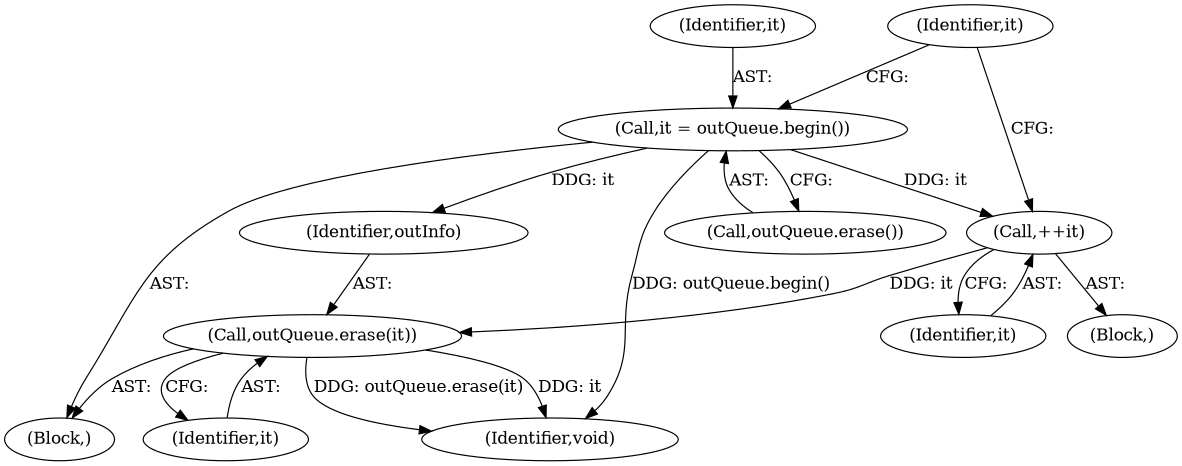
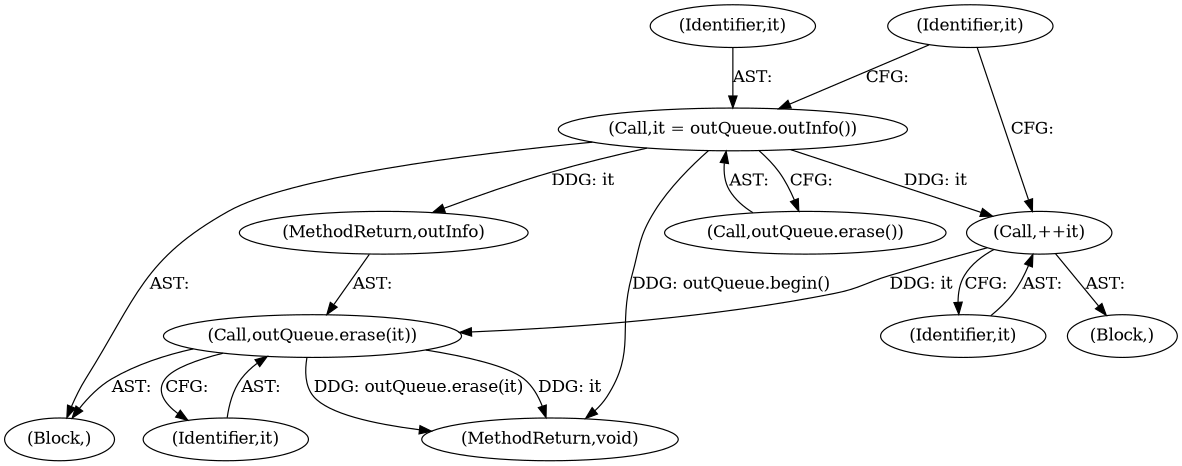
  digraph {
-   n1 [label="(Call,it = outQueue.begin())"]
+   n1 [label="(Call,it = outQueue.outInfo())"]
    n2 [label="(Call,++it)"]
-   n3 [label="(Identifier,void)"]
+   n3 [label="(MethodReturn,void)"]
    n4 [label="(Block,)"]
    n5 [label="(Call,outQueue.erase())"]
-   n6 [label="(Identifier,outInfo)"]
+   n6 [label="(MethodReturn,outInfo)"]
    n7 [label="(Call,outQueue.erase(it))"]
    n8 [label="(Block,)"]
    n9 [label="(Identifier,it)"]
    n10 [label="(Identifier,it)"]
    n11 [label="(Identifier,it)"]
    n12 [label="(Identifier,it)"]
    n1 -> n2 [label="DDG: it"]
    n1 -> n3 [label="DDG: outQueue.begin()"]
    n1 -> n4 [label="AST: "]
    n1 -> n5 [label="CFG: "]
    n1 -> n6 [label="DDG: it"]
    n2 -> n7 [label="DDG: it"]
    n2 -> n8 [label="AST: "]
    n2 -> n9 [label="CFG: "]
    n5 -> n1 [label="AST: "]
    n6 -> n7 [label="AST: "]
    n7 -> n3 [label="DDG: outQueue.erase(it)"]
    n7 -> n3 [label="DDG: it"]
    n7 -> n4 [label="AST: "]
    n7 -> n10 [label="CFG: "]
    n9 -> n2 [label="AST: "]
    n10 -> n7 [label="AST: "]
    n11 -> n1 [label="CFG: "]
    n11 -> n2 [label="CFG: "]
    n12 -> n1 [label="AST: "]
  }
